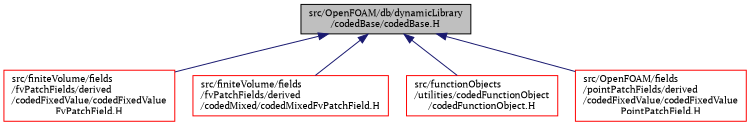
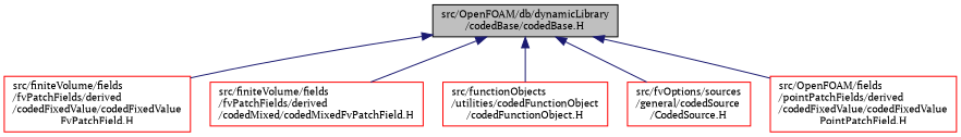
  digraph {
    fontname="PT Serif"
    node [color=red fontname="PT Serif" fontsize=10 shape=record]
    edge [color=midnightblue dir=back fontname="PT Serif" fontsize=10 labelfontname=Helvetica labelfontsize=10 style=solid]
    n1 [color=black fillcolor=grey75 fontcolor=black height=0.2 label="src/OpenFOAM/db/dynamicLibrary\l/codedBase/codedBase.H" style=filled width=0.4]
    n2 [height=0.2 label="src/finiteVolume/fields\l/fvPatchFields/derived\l/codedFixedValue/codedFixedValue\lFvPatchField.H" width=0.4]
    n3 [height=0.2 label="src/finiteVolume/fields\l/fvPatchFields/derived\l/codedMixed/codedMixedFvPatchField.H" width=0.4]
    n4 [height=0.2 label="src/functionObjects\l/utilities/codedFunctionObject\l/codedFunctionObject.H" width=0.4]
+   n5 [height=0.2 label="src/fvOptions/sources\l/general/codedSource\l/CodedSource.H" width=0.4]
    n6 [height=0.2 label="src/OpenFOAM/fields\l/pointPatchFields/derived\l/codedFixedValue/codedFixedValue\lPointPatchField.H" width=0.4]
    n1 -> n2
    n1 -> n3
    n1 -> n4
+   n1 -> n5
    n1 -> n6
  }
